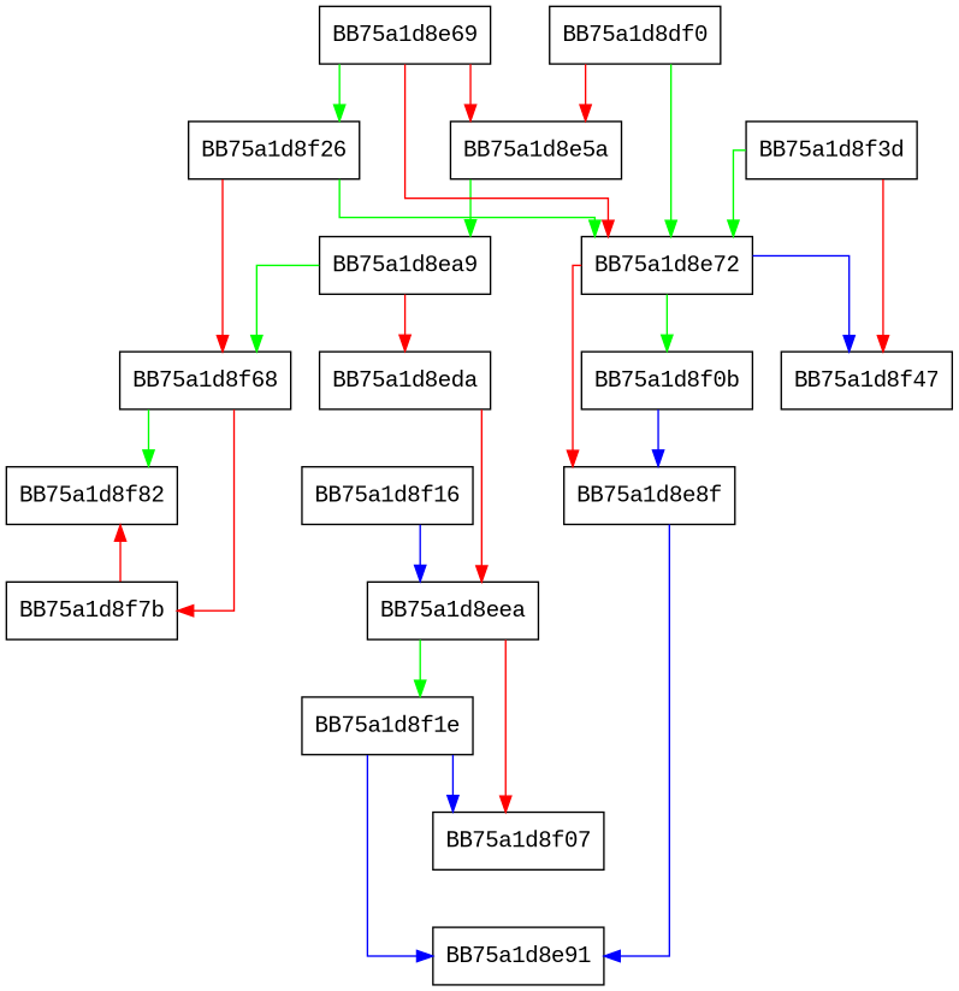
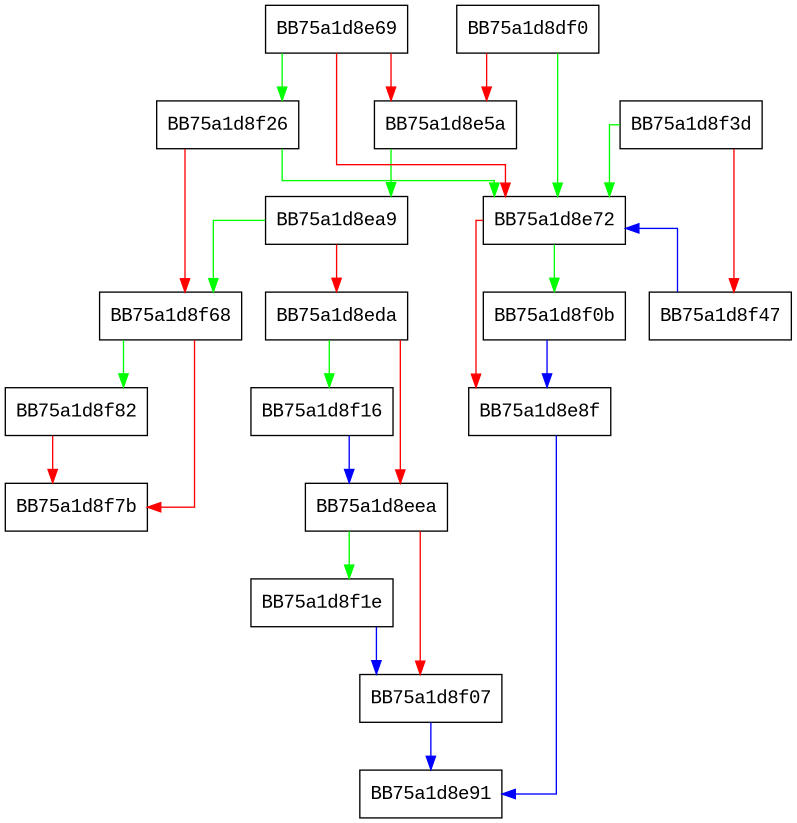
  digraph {
    fontname="Liberation Mono"
    splines=ortho
    node [fontname="Liberation Mono" shape=box]
    edge [color=red fontname="Liberation Mono"]
    BB75a1d8df0
    BB75a1d8e72
    BB75a1d8e5a
    BB75a1d8f0b
    BB75a1d8e8f
    BB75a1d8ea9
    BB75a1d8e91
    BB75a1d8f68
    BB75a1d8eda
    BB75a1d8e69
    BB75a1d8f26
    BB75a1d8f82
    BB75a1d8f7b
    BB75a1d8f16
    BB75a1d8eea
    BB75a1d8f3d
    BB75a1d8f47
    BB75a1d8f1e
    BB75a1d8f07
    BB75a1d8df0 -> BB75a1d8e72 [color=green]
    BB75a1d8df0 -> BB75a1d8e5a
    BB75a1d8e72 -> BB75a1d8f0b [color=green]
    BB75a1d8e72 -> BB75a1d8e8f
    BB75a1d8e5a -> BB75a1d8ea9 [color=green]
    BB75a1d8f0b -> BB75a1d8e8f [color=blue]
    BB75a1d8e8f -> BB75a1d8e91 [color=blue]
    BB75a1d8ea9 -> BB75a1d8f68 [color=green]
    BB75a1d8ea9 -> BB75a1d8eda
    BB75a1d8f68 -> BB75a1d8f82 [color=green]
    BB75a1d8f68 -> BB75a1d8f7b
+   BB75a1d8eda -> BB75a1d8f16 [color=green]
    BB75a1d8eda -> BB75a1d8eea
    BB75a1d8e69 -> BB75a1d8e72
    BB75a1d8e69 -> BB75a1d8e5a
    BB75a1d8e69 -> BB75a1d8f26 [color=green]
    BB75a1d8f26 -> BB75a1d8e72 [color=green]
    BB75a1d8f26 -> BB75a1d8f68
-   BB75a1d8f7b -> BB75a1d8f82
+   BB75a1d8f82 -> BB75a1d8f7b
    BB75a1d8f16 -> BB75a1d8eea [color=blue]
    BB75a1d8eea -> BB75a1d8f1e [color=green]
    BB75a1d8eea -> BB75a1d8f07
    BB75a1d8f3d -> BB75a1d8e72 [color=green]
    BB75a1d8f3d -> BB75a1d8f47
-   BB75a1d8e72 -> BB75a1d8f47 [color=blue]
+   BB75a1d8f47 -> BB75a1d8e72 [color=blue]
    BB75a1d8f1e -> BB75a1d8f07 [color=blue]
-   BB75a1d8f1e -> BB75a1d8e91 [color=blue]
+   BB75a1d8f07 -> BB75a1d8e91 [color=blue]
  }
